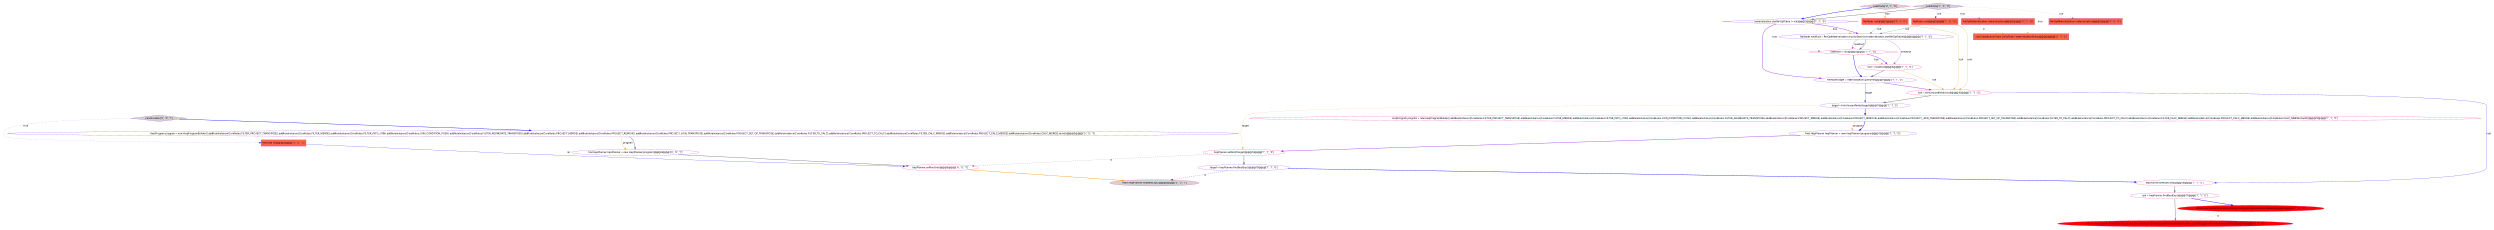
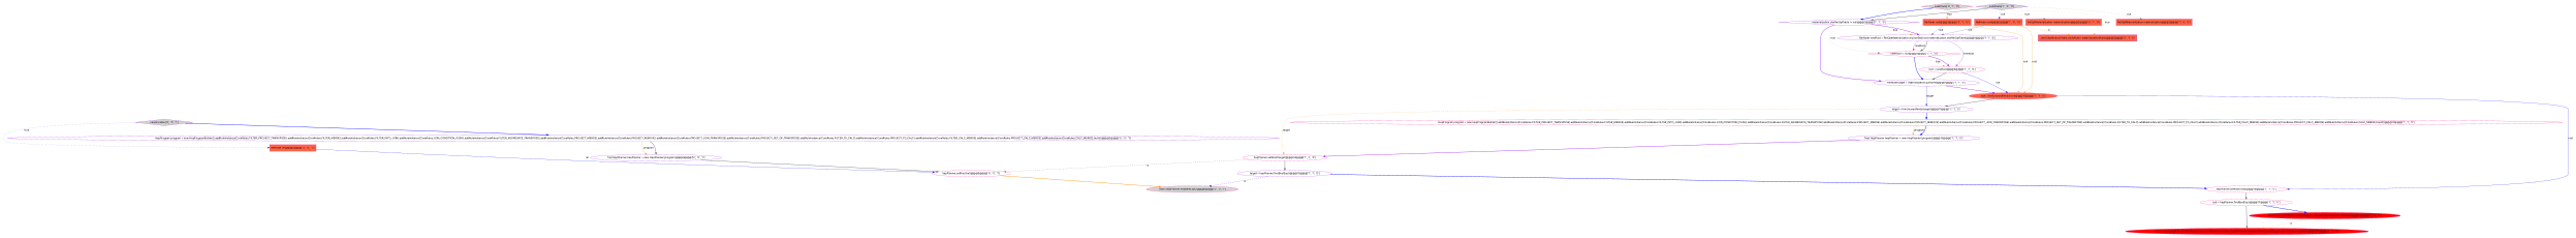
  digraph {
    fontname=Inter
    node [color=deeppink fillcolor=white fontname=Inter shape=ellipse style=filled]
    edge [color=gray40 fontname=Inter style=bold]
    n1 [color=purple label="materialization.starRelOptTable != null@@@3@@@['1', '1', '0']" shape=diamond]
    n2 [label="newRoot != null@@@5@@@['1', '1', '0']" shape=diamond]
    n3 [color=purple label="RelNode target = materialization.queryRel@@@9@@@['1', '1', '0']"]
    n4 [color=purple label="RelNode newRoot = RelOptMaterialization.tryUseStar(root,materialization.starRelOptTable)@@@4@@@['1', '1', '0']"]
    n5 [label="root = newRoot@@@6@@@['1', '1', '0']"]
-   n6 [label="root = trimUnusedfields(root)@@@10@@@['1', '1', '0']"]
+   n6 [fillcolor=tomato label="root = trimUnusedfields(root)@@@10@@@['1', '1', '0']"]
    n7 [color=purple label="target = trimUnusedfields(target)@@@11@@@['1', '1', '0']"]
    n8 [fillcolor=tomato label="RelNode root@@@2@@@['0', '1', '0']" shape=box]
    n9 [label="hepPlanner.setRoot(root)@@@16@@@['1', '1', '0']"]
    n10 [fillcolor=tomato label="RelNode rel@@@2@@@['0', '0', '1']" shape=box]
    n11 [label="hepPlanner.setRoot(rel)@@@5@@@['0', '0', '1']"]
    n12 [fillcolor=lightgray label="return hepPlanner.findBestExp()@@@6@@@['0', '0', '1']"]
    n13 [fillcolor=lightgray label="substitute['0', '1', '0']" shape=diamond]
    n14 [color=purple fillcolor=tomato label="RelOptMaterialization materialization@@@2@@@['0', '1', '0']" shape=box]
    n15 [color=purple fillcolor=tomato label="List<SubstitutionVisitor.UnifyRule> materializationRules@@@2@@@['0', '1', '0']" shape=box]
    n16 [color=purple fillcolor=tomato label="RelOptMaterialization materialization@@@2@@@['1', '0', '0']" shape=box]
    n17 [color=purple label="final HepPlanner hepPlanner = new HepPlanner(program)@@@4@@@['0', '0', '1']"]
    n18 [color=purple label="target = hepPlanner.findBestExp()@@@15@@@['1', '1', '0']"]
    n19 [label="root = hepPlanner.findBestExp()@@@17@@@['1', '1', '0']"]
    n20 [fillcolor=red label="return new SubstitutionVisitor(target,root,ImmutableList.builder().addAll(materializationRules).build()).go(materialization.tableRel)@@@18@@@['0', '1', '0']"]
    n21 [fillcolor=red label="return new SubstitutionVisitor(target,root).go(materialization.tableRel)@@@18@@@['1', '0', '0']"]
    n22 [label="hepPlanner.setRoot(target)@@@14@@@['1', '1', '0']"]
    n23 [label="HepProgram program = new HepProgramBuilder().addRuleInstance(CoreRules.FILTER_PROJECT_TRANSPOSE).addRuleInstance(CoreRules.FILTER_MERGE).addRuleInstance(CoreRules.FILTER_INTO_JOIN).addRuleInstance(CoreRules.JOIN_CONDITION_PUSH).addRuleInstance(CoreRules.FILTER_AGGREGATE_TRANSPOSE).addRuleInstance(CoreRules.PROJECT_MERGE).addRuleInstance(CoreRules.PROJECT_REMOVE).addRuleInstance(CoreRules.PROJECT_JOIN_TRANSPOSE).addRuleInstance(CoreRules.PROJECT_SET_OP_TRANSPOSE).addRuleInstance(CoreRules.FILTER_TO_CALC).addRuleInstance(CoreRules.PROJECT_TO_CALC).addRuleInstance(CoreRules.FILTER_CALC_MERGE).addRuleInstance(CoreRules.PROJECT_CALC_MERGE).addRuleInstance(CoreRules.CALC_MERGE).build()@@@12@@@['1', '1', '0']"]
    n24 [color=purple label="final HepPlanner hepPlanner = new HepPlanner(program)@@@13@@@['1', '1', '0']"]
    n25 [color=purple label="HepProgram program = new HepProgramBuilder().addRuleInstance(CoreRules.FILTER_PROJECT_TRANSPOSE).addRuleInstance(CoreRules.FILTER_MERGE).addRuleInstance(CoreRules.FILTER_INTO_JOIN).addRuleInstance(CoreRules.JOIN_CONDITION_PUSH).addRuleInstance(CoreRules.FILTER_AGGREGATE_TRANSPOSE).addRuleInstance(CoreRules.PROJECT_MERGE).addRuleInstance(CoreRules.PROJECT_REMOVE).addRuleInstance(CoreRules.PROJECT_JOIN_TRANSPOSE).addRuleInstance(CoreRules.PROJECT_SET_OP_TRANSPOSE).addRuleInstance(CoreRules.FILTER_TO_CALC).addRuleInstance(CoreRules.PROJECT_TO_CALC).addRuleInstance(CoreRules.FILTER_CALC_MERGE).addRuleInstance(CoreRules.PROJECT_CALC_MERGE).addRuleInstance(CoreRules.CALC_MERGE).build()@@@3@@@['0', '0', '1']"]
    n26 [color=purple fillcolor=lightgray label="substitute['1', '0', '0']" shape=diamond]
    n27 [fillcolor=tomato label="RelNode root@@@2@@@['1', '0', '0']" shape=box]
    n28 [color=purple fillcolor=lightgray label="canonicalize['0', '0', '1']" shape=diamond]
    n1 -> n2 [label=true style=dotted]
    n1 -> n3 [color=purple]
    n1 -> n4 [color=darkorange label=true style=dotted]
    n1 -> n4 [color=purple]
    n2 -> n3 [color=blue]
    n2 -> n5 [color=darkorange label=true style=dotted]
    n2 -> n5 [color=purple]
    n3 -> n6 [color=purple]
    n3 -> n7 [color=blue label=target style=solid]
    n4 -> n2 [color=purple label=newRoot style=solid]
    n4 -> n2
    n4 -> n5 [color=purple label=newRoot style=solid]
    n5 -> n3
-   n5 -> n6 [color=darkorange label=root style=solid]
+   n5 -> n6 [color=blue label=root style=solid]
    n6 -> n7
    n6 -> n9 [color=blue label=root style=solid]
    n7 -> n22 [color=darkorange label=target style=dashed]
    n7 -> n23 [color=blue]
    n8 -> n4 [label=root style=solid]
    n8 -> n6 [color=darkorange label=root style=solid]
    n9 -> n19
    n10 -> n11 [color=blue label=rel style=solid]
    n11 -> n12 [color=darkorange]
    n13 -> n1 [color=blue]
    n13 -> n8 [color=darkorange label=true style=dotted]
    n13 -> n14 [label=true style=dotted]
    n13 -> n15 [color=darkorange label=true style=dotted]
    n17 -> n11
    n18 -> n9 [color=blue]
    n18 -> n12 [color=blue label=0 style=dashed]
    n19 -> n20
    n19 -> n21 [color=blue]
    n21 -> n20 [color=darkorange label=0 style=dashed]
    n22 -> n11 [label=0 style=dashed]
    n22 -> n18
    n23 -> n24 [color=darkorange label=program style=solid]
    n23 -> n24 [color=blue]
    n24 -> n22 [color=purple]
    n25 -> n17 [color=darkorange label=program style=solid]
    n25 -> n17
    n26 -> n1
    n26 -> n16 [label=true style=dotted]
    n26 -> n27 [color=blue label=true style=dotted]
    n27 -> n4 [label=root style=solid]
    n27 -> n6 [color=darkorange label=root style=solid]
    n27 -> n15 [color=darkorange label=0 style=dashed]
    n28 -> n10 [color=blue label=true style=dotted]
    n28 -> n25 [color=blue]
  }
